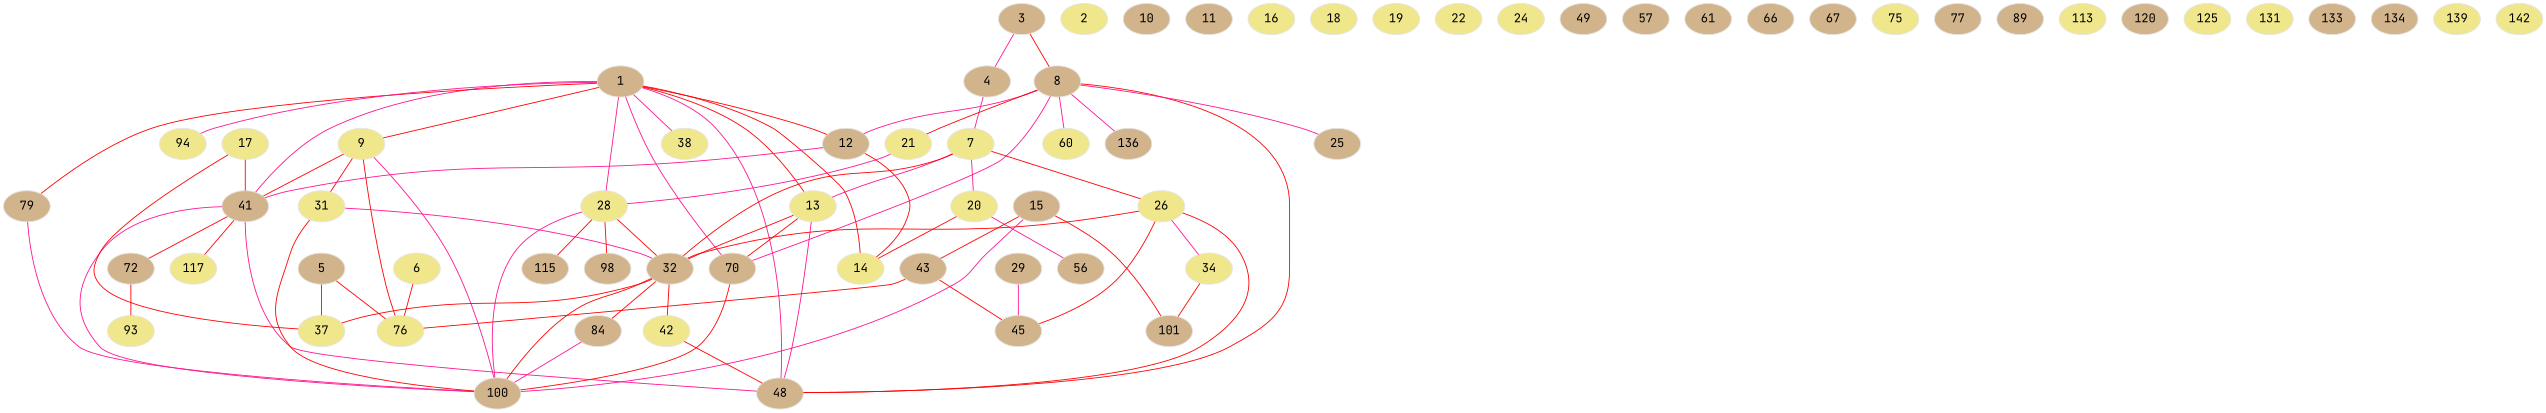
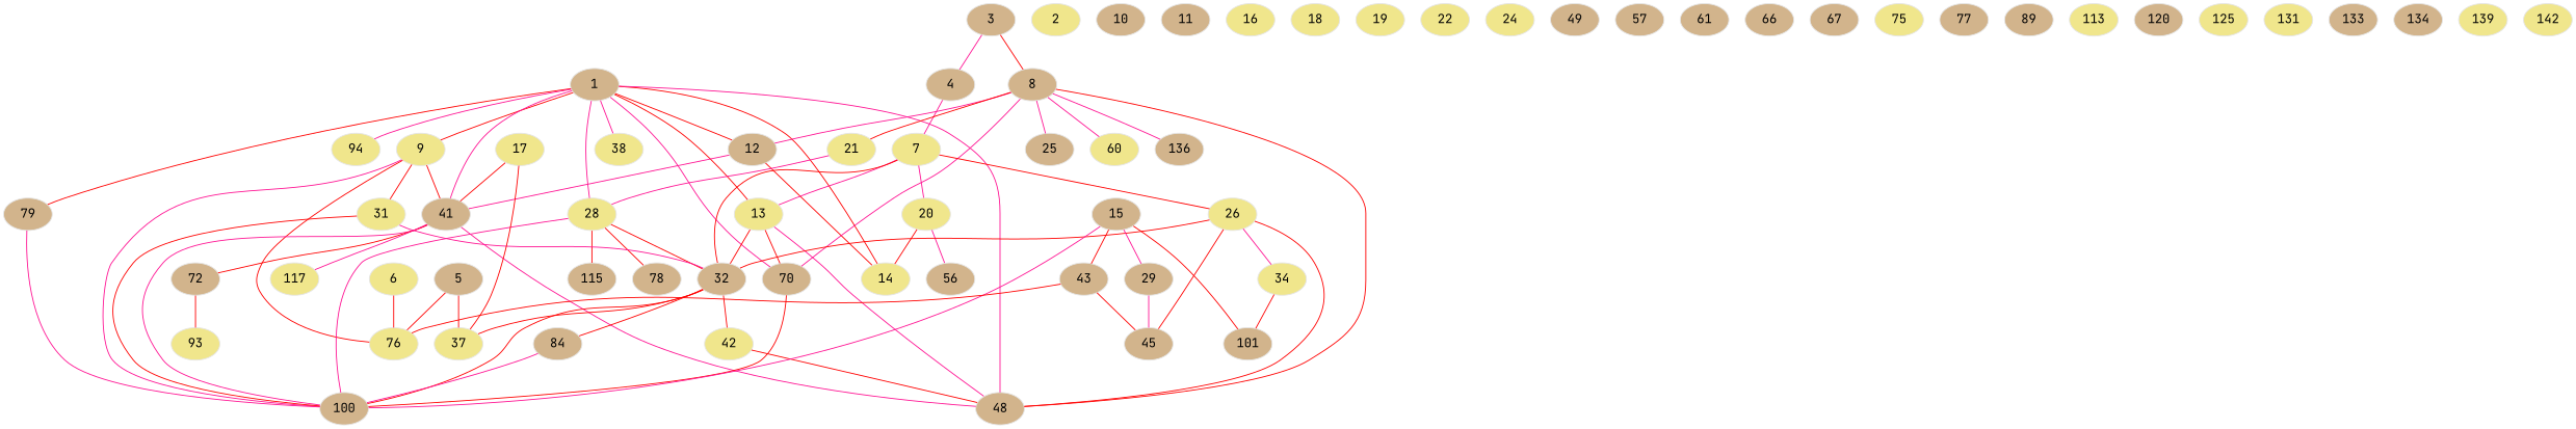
  graph {
    fontname="JetBrains Mono"
    node [color=gray90 fillcolor=tan fontname="JetBrains Mono" style=filled]
    edge [color=red fontname="JetBrains Mono"]
    1 [super="+88+74+52+35"]
    9 [fillcolor=khaki super="+58+55+95+46"]
    12 [super="+80"]
    13 [fillcolor=khaki super="+39+14"]
    28 [fillcolor=khaki super="+40"]
    38 [fillcolor=khaki super="+94"]
    41 [super="+78"]
    n8 [fillcolor=khaki label=14 super="+69"]
    48 [super="+141+63"]
    70 [super="+82"]
    79
    n12 [fillcolor=khaki label=94]
    76 [fillcolor=khaki super="+81"]
    31 [fillcolor=khaki]
    100 [super="+123+126"]
    32 [super="+99+114"]
-   98
+   98 [label=78]
    115
    72 [super="+122+140"]
    117 [fillcolor=khaki]
    2 [fillcolor=khaki]
    3 [super="+96"]
    4
    8 [super="+27+23"]
    7 [fillcolor=khaki super="+59+50"]
    21 [fillcolor=khaki]
    25 [super="+118"]
    60 [fillcolor=khaki super="+65"]
    136
    20 [fillcolor=khaki super="+30"]
    26 [fillcolor=khaki super="+97+90"]
    5 [super="+62"]
    37 [fillcolor=khaki]
    6 [fillcolor=khaki super="+83+105+33"]
    56
    34 [fillcolor=khaki super="+109+124"]
    45 [super="+73"]
    42 [fillcolor=khaki]
    84
    10
    11
    15 [super="+54"]
    29
    43 [super="+51"]
    101
    16 [fillcolor=khaki]
    17 [fillcolor=khaki super="+107"]
    18 [fillcolor=khaki]
    19 [fillcolor=khaki super="+87"]
    22 [fillcolor=khaki]
    24 [fillcolor=khaki]
    93 [fillcolor=khaki]
    49
    57
    61
    66
    67 [super="+91"]
    75 [fillcolor=khaki]
    77
    89
    113 [fillcolor=khaki]
    120
    125 [fillcolor=khaki]
    131 [fillcolor=khaki]
    133
    134
    139 [fillcolor=khaki]
    142 [fillcolor=khaki]
    1 -- 9
    1 -- 12
    1 -- 13
    1 -- 28 [color=deeppink weight=3]
    1 -- 38 [color=deeppink]
    1 -- 41 [color=deeppink]
    1 -- n8
    1 -- 48 [color=deeppink weight=2]
    1 -- 70 [color=deeppink]
    1 -- 79
    1 -- n12 [color=deeppink]
    9 -- 41 [weight=2]
    9 -- 76
    9 -- 31
    9 -- 100 [color=deeppink]
    12 -- 41 [color=deeppink]
    12 -- n8
    13 -- 48 [color=deeppink]
    13 -- 70
    13 -- 32
    28 -- 100 [color=deeppink]
    28 -- 32
    28 -- 98
    28 -- 115
    41 -- 48 [color=deeppink]
    41 -- 100 [color=deeppink]
    41 -- 72
-   41 -- 117
+   41 -- 117 [color=deeppink]
    70 -- 100
    79 -- 100 [color=deeppink]
    31 -- 100
    31 -- 32 [color=deeppink]
    32 -- 100
    32 -- 37
    32 -- 42
    32 -- 84
    72 -- 93
    3 -- 4 [color=deeppink]
    3 -- 8
    4 -- 7 [color=deeppink]
    8 -- 12 [color=deeppink]
    8 -- 48
    8 -- 70 [color=deeppink]
    8 -- 21
    8 -- 25 [color=deeppink]
    8 -- 60 [color=deeppink]
    8 -- 136 [color=deeppink]
    7 -- 13 [color=deeppink]
    7 -- 32
    7 -- 20 [color=deeppink]
    7 -- 26
    21 -- 28 [color=deeppink]
    20 -- n8
    20 -- 56 [color=deeppink]
    26 -- 48
    26 -- 32
    26 -- 34 [color=deeppink]
    26 -- 45
    5 -- 76
    5 -- 37
    6 -- 76
    34 -- 101
    42 -- 48
    84 -- 100 [color=deeppink]
    15 -- 100 [color=deeppink]
+   15 -- 29 [color=deeppink]
    15 -- 43
    15 -- 101
    29 -- 45 [color=deeppink]
    43 -- 76
    43 -- 45
    17 -- 41
    17 -- 37
  }
